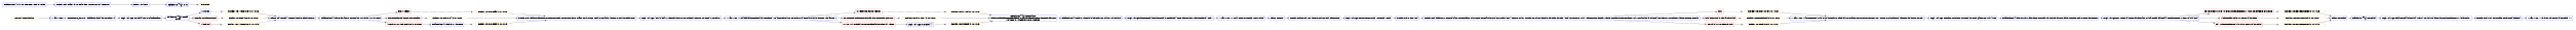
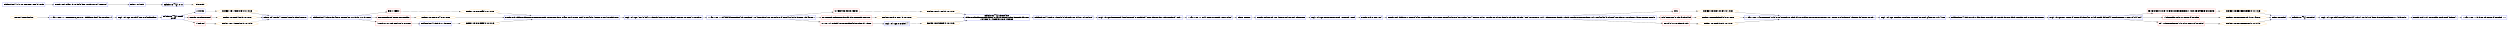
  digraph {
    fontname="DejaVu Sans"
    rankdir=LR
    node [color=blue fontname="DejaVu Sans" shape=box]
    edge [fontname="DejaVu Sans"]
    "HexRankUpTo2 begins." [color=orange shape=""]
    n2 [label="xX GLIMMER Xx: <RETRO_EMOJI_OHNO> dobbiamo dargli da mangiare…?"]
    n3 [label="H16h V0l7463: spuntini?! DOVE. cibocibocibo--"]
    n4 [label="Belladonna ~{@: Dargli?\n¿Qué?"]
    n5 [label="Al Drone?"]
    n6 [color=red label="Dare da mangiare a cosa?"]
    n7 [color=red label="Al Techrot?"]
    n8 [color=orange label="Boolean HexWhatDrone is now true." shape=""]
    n9 [color=orange label="Boolean HexFeedWhat is now true." shape=""]
    n10 [color=orange label="Boolean HexWhatTechrot is now true." shape=""]
    n11 [label="Salem: Aoi intende il nostro simpatico piccolo Drone."]
    n12 [label="Soldja1Shot1kil: drone der futuro, ce pensi te. nun è mio, nun è nostro"]
    n13 [color=red label="Era un regalo."]
    n14 [color=red label="Ora appartiene al centro commerciale."]
    n15 [color=red label="Il prossimo non sarà gratis se lo rompete."]
    n16 [color=orange label="Boolean HexDroneGift is now true." shape=""]
    n17 [color=orange label="Boolean HexDroneMall is now true." shape=""]
    n18 [label="Soldja1Shot1kil: ahahah ovviamente"]
    n19 [label="Broadsword: Abbiamo abbastanza attrezzatura da mantenere. È tuo, Drifter. Se si rompe, paghi tu per farlo riparare. O per lo smaltimento."]
    n20 [color=orange label="Boolean HexDroneFree is now true." shape=""]
    n21 [label="H16h V0l7463: i servigi dell'AMIRipazioni stanno per andare in $conto, ma paga in monetine."]
    n22 [label="xX GLIMMER Xx: ehilààà? bisogna dargli da mangiare? vuoi rispondere? non sono sicura di come funzionino le cose… del futuro...."]
    n23 [color=red label="No, fate finta che sia magico."]
    n24 [color=red label="Se mangerà qualcosa sarà quello che raccatterà, presumo."]
    n25 [color=red label="No, ma Amir probabilmente potrebbe farlo andare più veloce."]
    n26 [color=orange label="Boolean HexFixMagic is now true." shape=""]
    n27 [color=orange label="Boolean HexFixByProxy is now true." shape=""]
    n28 [label="H16h V0l7463: 0v3rCl0ck!!!!"]
    n29 [label="Belladonna ~{@: Che sollievo\nAbbiamo già abbastanza problemi a nutrirci senza un'altra bocca da sfamare\nAltrimenti lo \"rispediremmo al mittente\""]
    n30 [color=orange label="Boolean HexFixFaster is now true." shape=""]
    n31 [label="Soldja1Shot1kil: però tu 4 bocche le hai aggiunte, eh? co’ 'sti ratti tuoi"]
    n32 [label="H16h V0l7463: beeeeeeeeh *tecnicamente* 5 perché c'è il gatto gigante che vuole mangiarsi i ratti..."]
    n33 [label="xX GLIMMER Xx: amir! nessuno mangia nessun altro!"]
    n34 [label="Salem: Peccato."]
    n35 [label="Broadsword: Per Sol, non riesco a scrivere così velocement"]
    n36 [label="H16h V0l7463: come memememe? Mememe? Meee?"]
    n37 [label="Broadsword: e. FERMATI!"]
    n38 [label="Broadsword: Abbiamo un sacco di cibo. Ho controllato. E ho notato come funzionano le turnazioni per il pranzo: Quincy mangia per primo, da solo. Poi Lettie, da sola, i ratti non contano. Amir, velocemente, da solo. Aoi e io mangiamo sempre dopo Amir, ma di solito lei prima di me. Eleanor mangia per ultima, sempre. Da sola."]
    n39 [color=red label="E io?"]
    n40 [color=red label="E hai osservato la mia, di schedule?"]
    n41 [color=red label="E anch'io ho mangiato da solo."]
    n42 [color=orange label="Boolean HexFoodNotMe is now true." shape=""]
    n43 [color=orange label="Boolean HexFoodSchedule is now true." shape=""]
    n44 [color=orange label="Boolean HexFoodAlone is now true." shape=""]
    n45 [label="xX GLIMMER Xx: forse potresti unirti a me la prossima volta? chiunque è benvenuto a pranzare con me… pensavo solo che tutti volessero del tempo per sé…"]
    n46 [label="H16h V0l7463: aaaadoro mangiare, mangerei con tutti, 6 fette per Amir! lmao"]
    n47 [label="Soldja1Shot1kil: beh se Arthur dice che avemo abb. da magnà, dovemo dà da magnà a quel pupetto che cresce"]
    n48 [label="H16h V0l7463: EHI, penso di essere più alto di te, quindi perché dici cosìììì? potrei crescere ANCORA di più! Hah!"]
    n49 [color=red label="Se mangiassimo tutti insieme, potrebbe essere un modo per affiatare la squadra."]
    n50 [color=red label="Mi piacerebbe molto un pranzo di squadra."]
    n51 [color=red label="Chi vuole partecipare al mio primo pranzo di squadra?"]
    n52 [color=orange label="Boolean HexTeamEatSuggest is now true." shape=""]
-   n53 [color=orange label="Boolean HexTeamEatLunch is now true." shape=""]
+   n53 [color=orange label="Boolean HexTeamEatLunch is now futuro." shape=""]
    n54 [color=orange label="Boolean HexTeamEatRequest is now true." shape=""]
    n55 [label="Salem: Squadra?"]
    n56 [label="Belladonna ~{@: Squadra?"]
    n57 [label="H16h V0l7463: oddio gemelli? trigemini? Arthur! non hai mai detto che Lettie era la TERZA Nightingale…"]
    n58 [label="Broadsword: Amir, santo cielo, so dove sei *adesso*."]
    n59 [label="xX GLIMMER Xx: io ci sto, D! pranzo di squadra! ^.^"]
    n60 [label="Soldja1Shot1kil: sks, so' occupato. posti dv anda'"]
    n61 [label="Broadsword: Drifter, è una bella idea, ma siamo tutti impegnati."]
    n62 [label="Salem: Io ci sarò."]
    n63 [label="Belladonna ~{@: Io no"]
    "Chat ends." [color=orange shape=""]
    "HexRankUpTo2 begins." -> n2
    n2 -> n3
    n3 -> n4
    n4 -> n5
    n4 -> n6
    n4 -> n7
    n5 -> n8
    n6 -> n9
    n7 -> n10
    n8 -> n11
    n9 -> n11
    n10 -> n11
    n11 -> n12
    n12 -> n13
    n12 -> n14
    n12 -> n15
    n13 -> n16
    n14 -> n17
    n15 -> n18
    n16 -> n19
    n17 -> n19
    n18 -> n20
    n19 -> n21
    n20 -> n19
    n21 -> n22
    n22 -> n23
    n22 -> n24
    n22 -> n25
    n23 -> n26
    n24 -> n27
    n25 -> n28
    n26 -> n29
    n27 -> n29
    n28 -> n30
    n29 -> n31
    n30 -> n29
    n31 -> n32
    n32 -> n33
    n33 -> n34
    n34 -> n35
    n35 -> n36
    n36 -> n37
    n37 -> n38
    n38 -> n39
    n38 -> n40
    n38 -> n41
    n39 -> n42
    n40 -> n43
    n41 -> n44
    n42 -> n45
    n43 -> n45
    n44 -> n45
    n45 -> n46
    n46 -> n47
    n47 -> n48
    n48 -> n49
    n48 -> n50
    n48 -> n51
    n49 -> n52
    n50 -> n53
    n51 -> n54
    n52 -> n55
    n53 -> n55
    n54 -> n55
    n55 -> n56
    n56 -> n57
    n57 -> n58
    n58 -> n59
    n60 -> n61
    n61 -> n62
    n62 -> n63
    n63 -> "Chat ends."
  }
